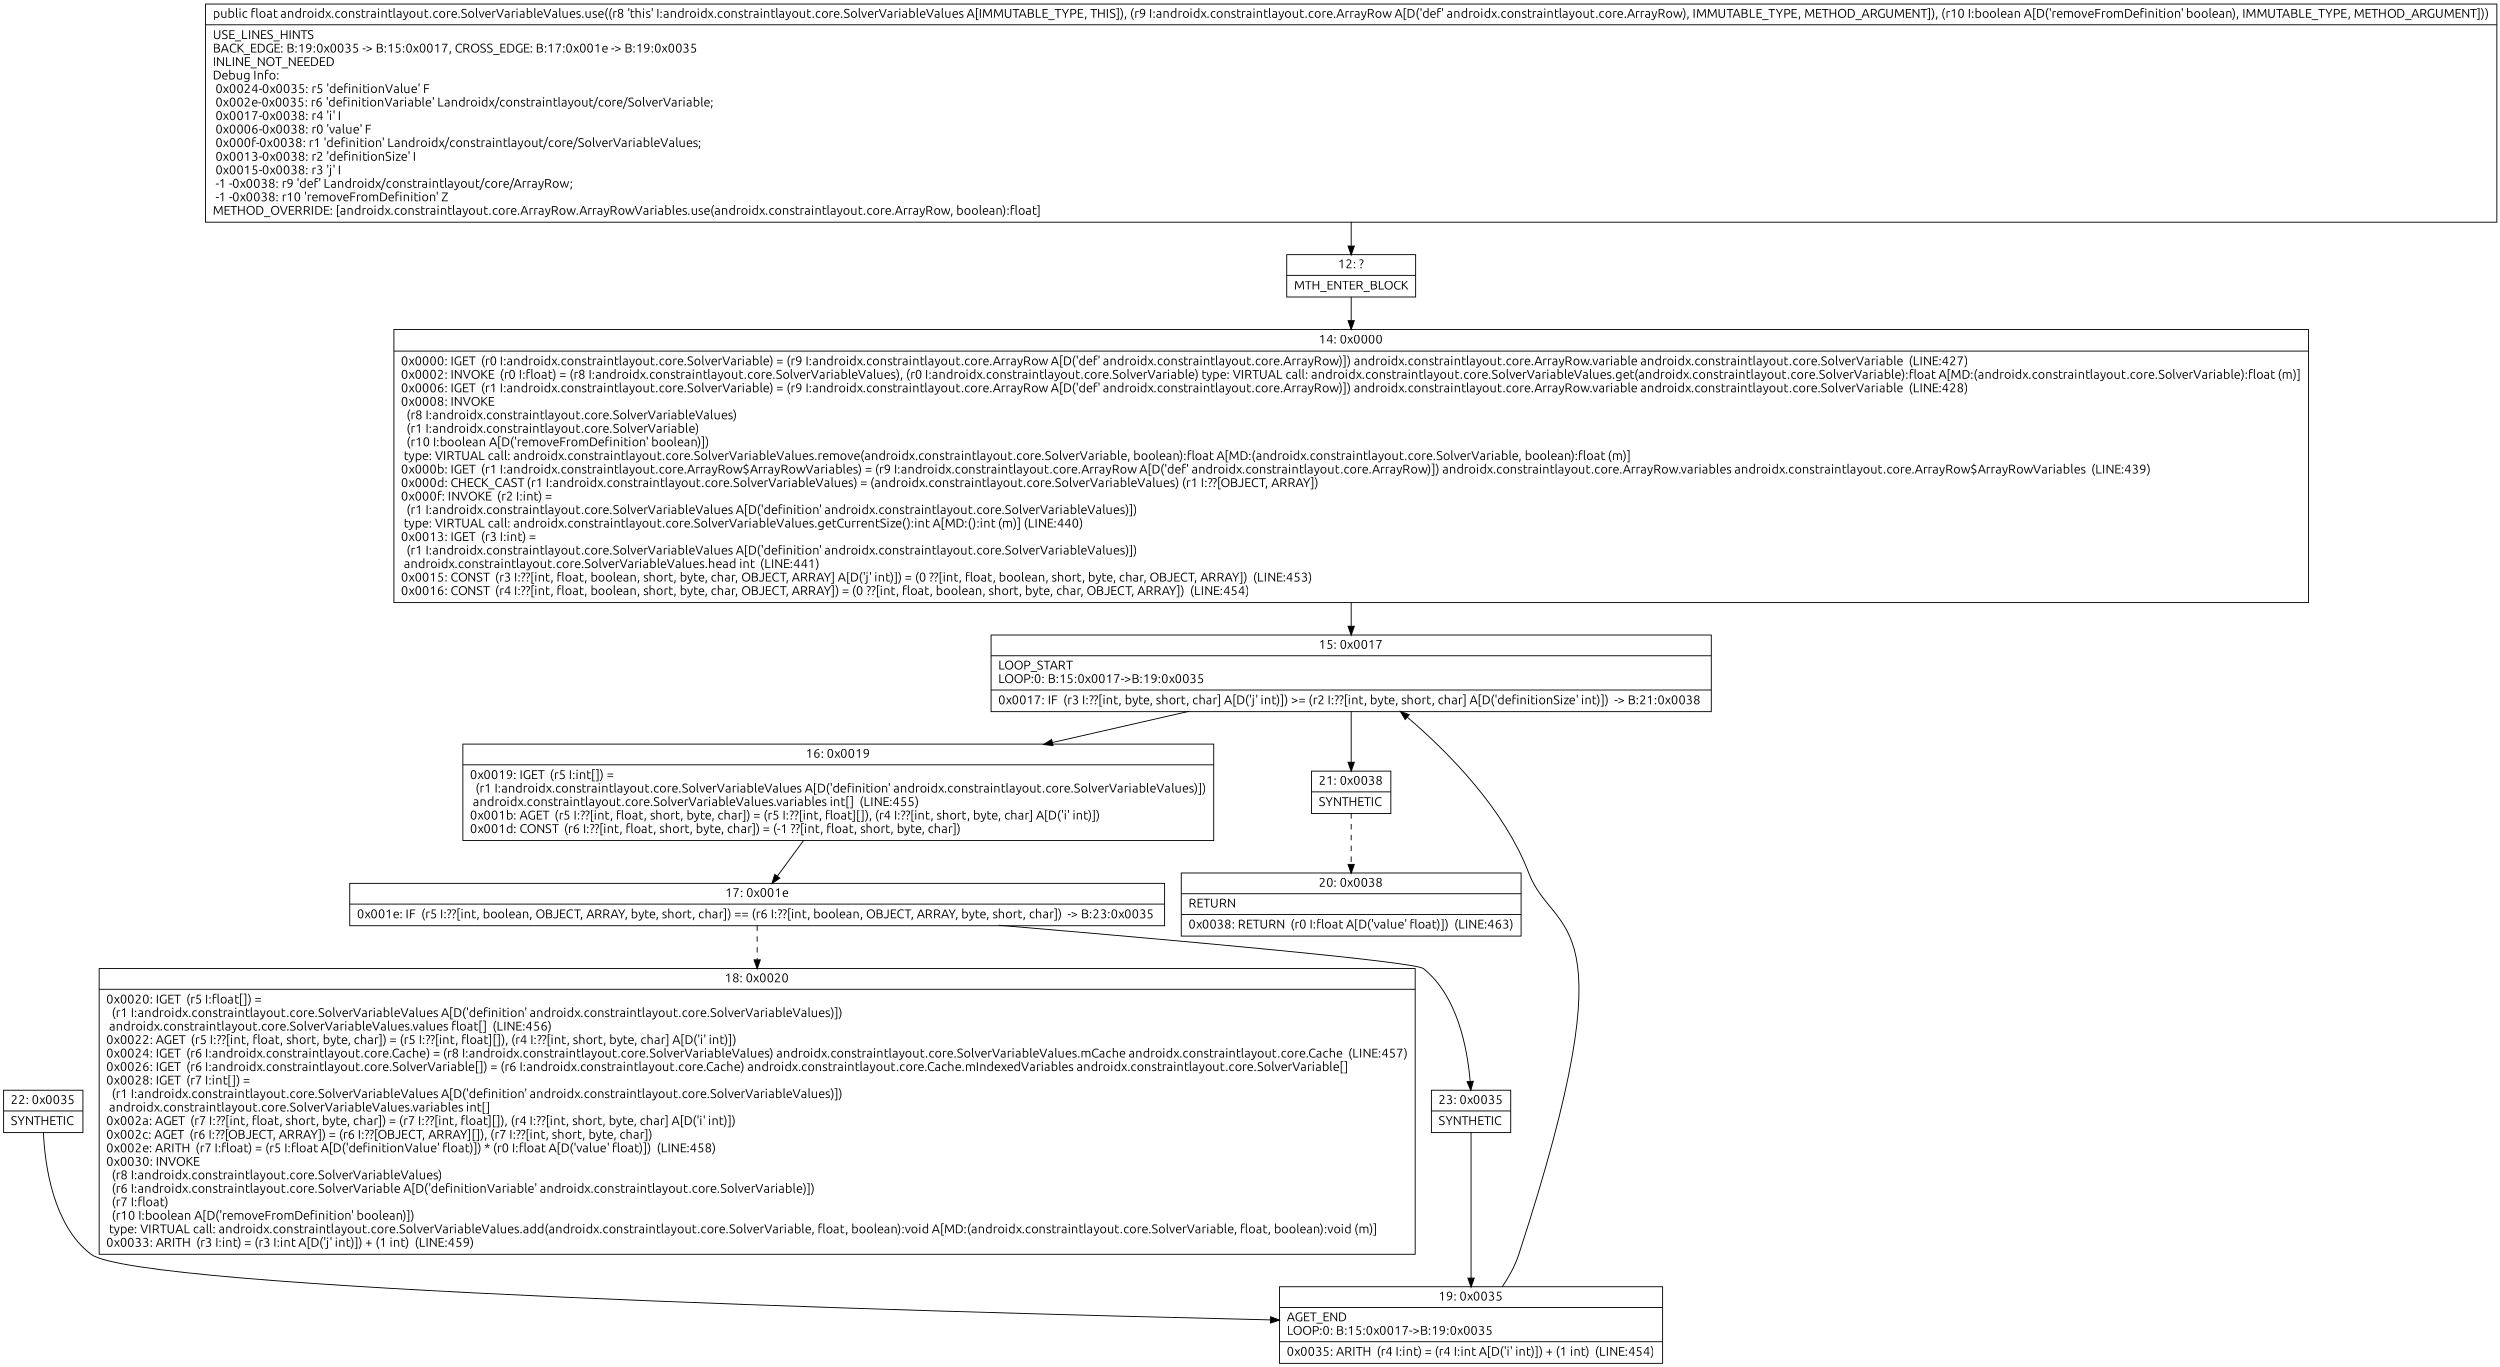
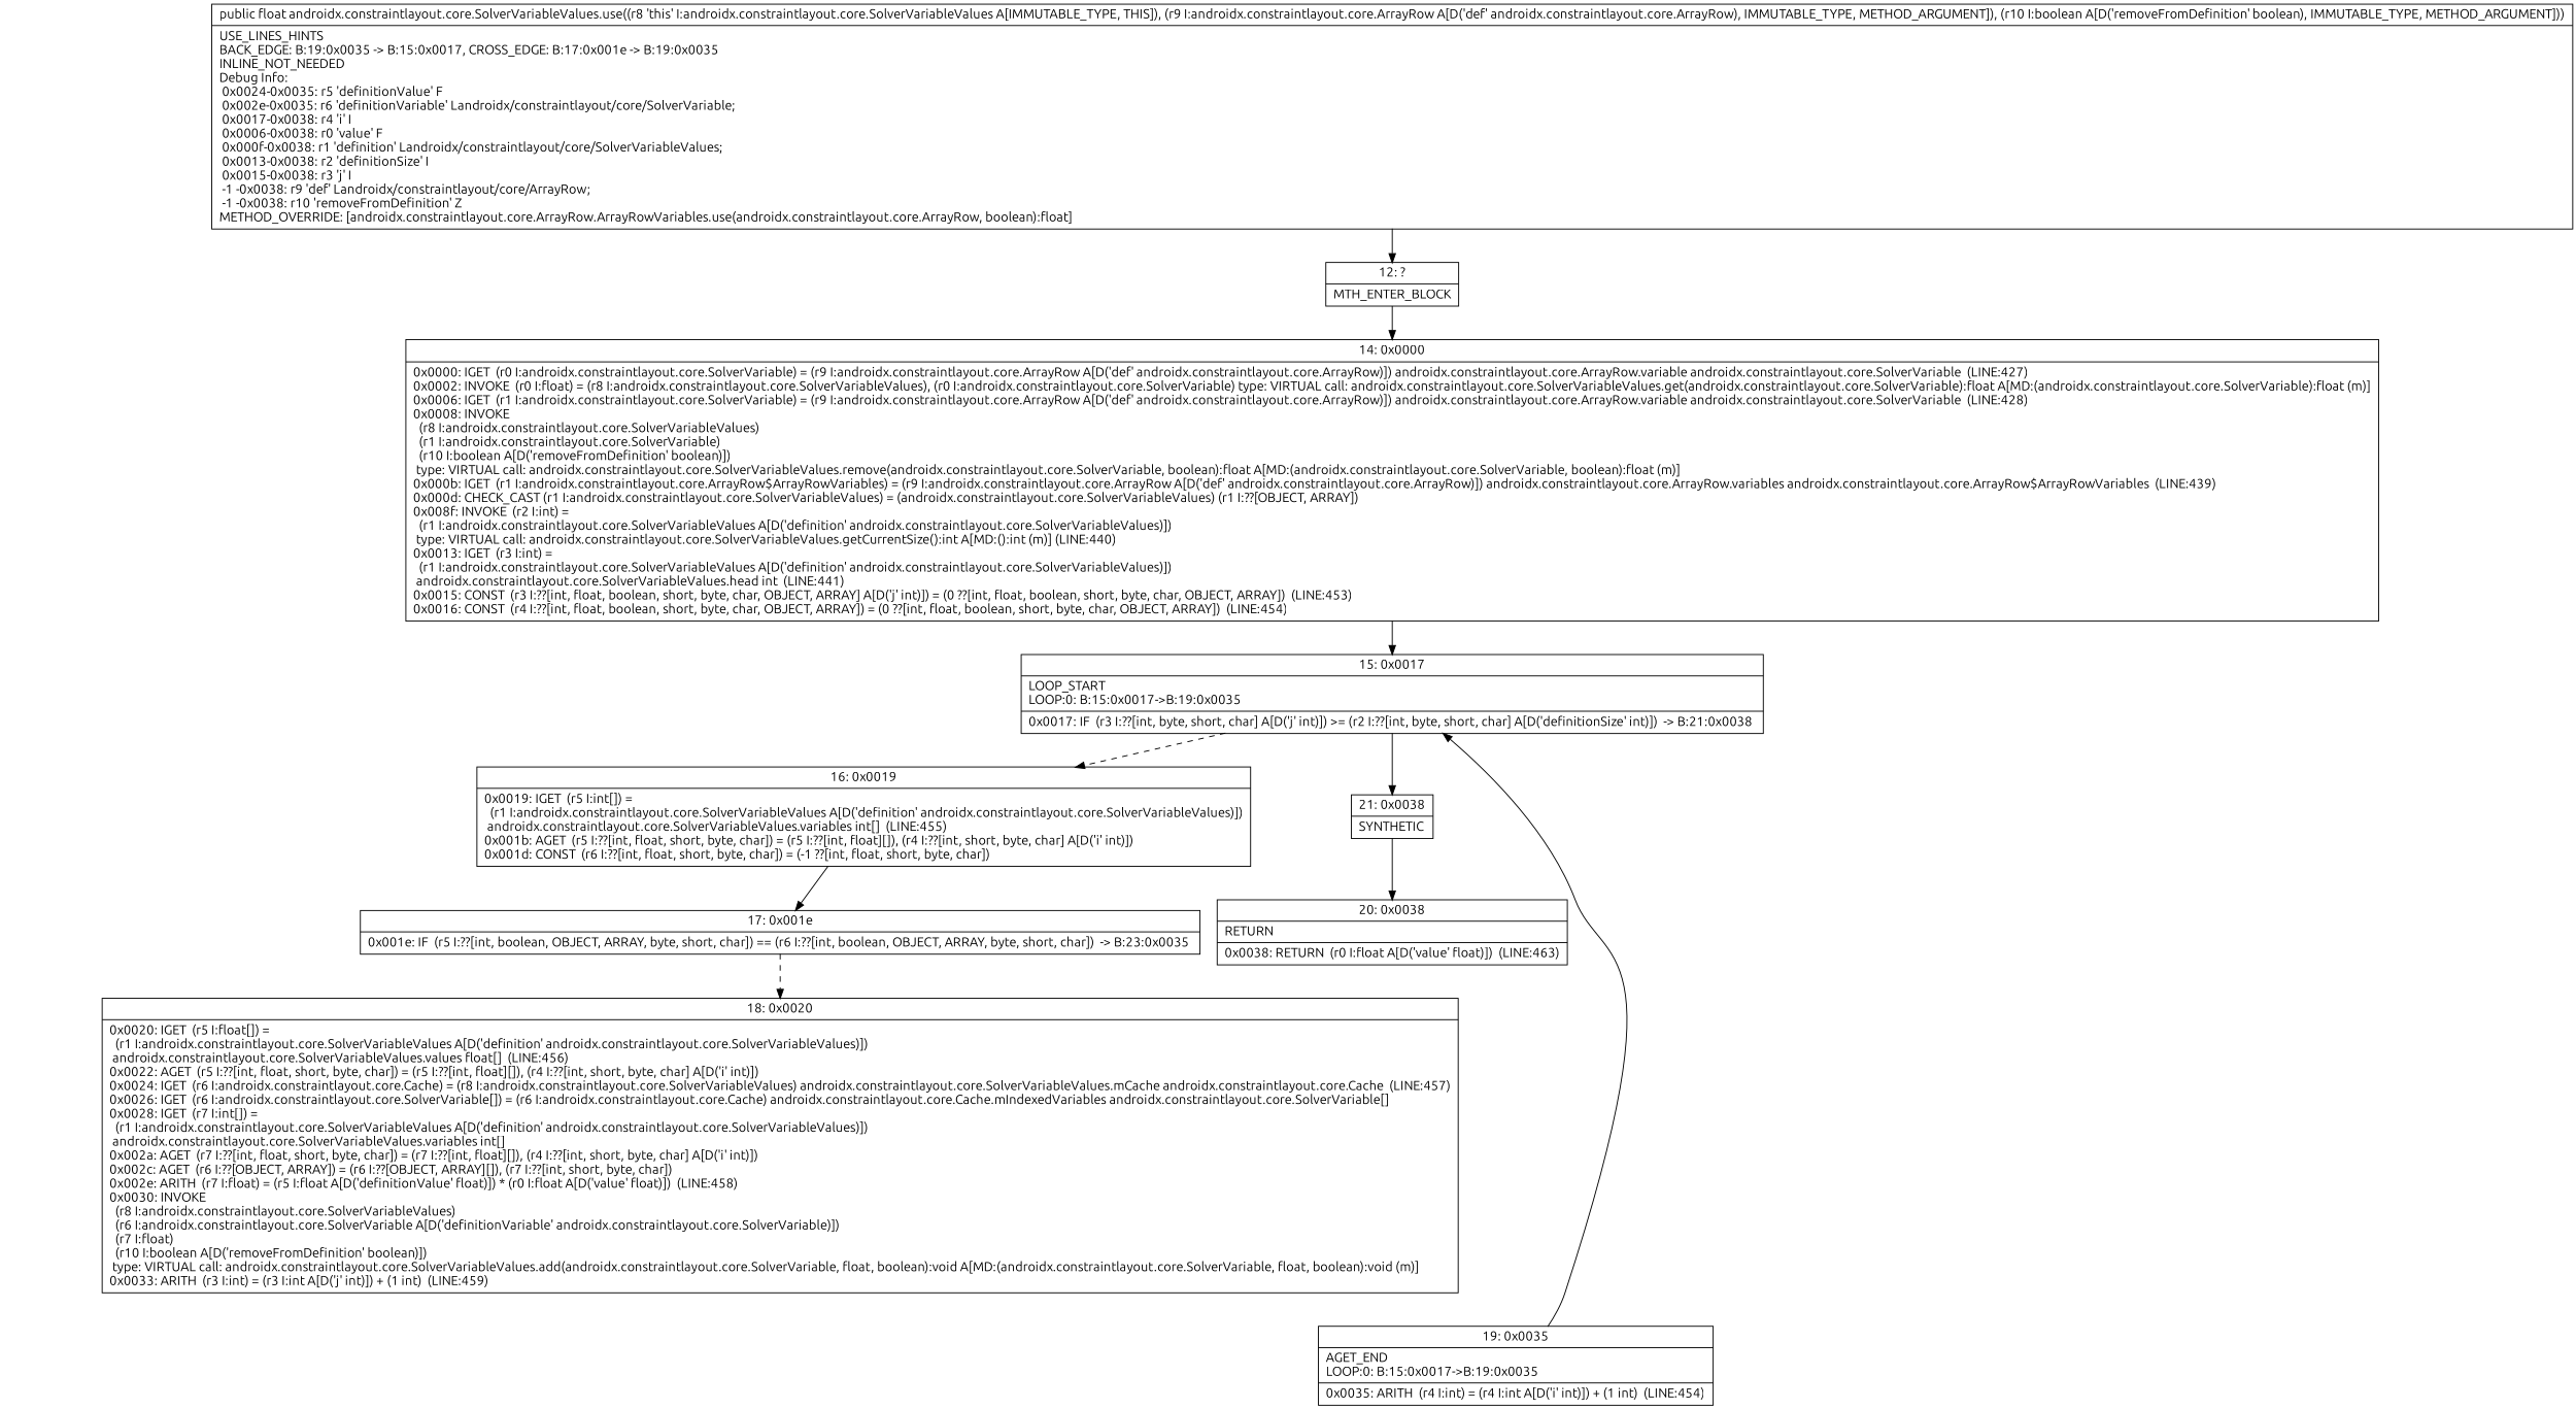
  digraph {
    fontname=Ubuntu
    node [fontname=Ubuntu shape=record]
    edge [fontname=Ubuntu]
    n1 [label="{12\:\ ?|MTH_ENTER_BLOCK\l}"]
-   n2 [label="{14\:\ 0x0000|0x0000: IGET  (r0 I:androidx.constraintlayout.core.SolverVariable) = (r9 I:androidx.constraintlayout.core.ArrayRow A[D('def' androidx.constraintlayout.core.ArrayRow)]) androidx.constraintlayout.core.ArrayRow.variable androidx.constraintlayout.core.SolverVariable  (LINE:427)\l0x0002: INVOKE  (r0 I:float) = (r8 I:androidx.constraintlayout.core.SolverVariableValues), (r0 I:androidx.constraintlayout.core.SolverVariable) type: VIRTUAL call: androidx.constraintlayout.core.SolverVariableValues.get(androidx.constraintlayout.core.SolverVariable):float A[MD:(androidx.constraintlayout.core.SolverVariable):float (m)]\l0x0006: IGET  (r1 I:androidx.constraintlayout.core.SolverVariable) = (r9 I:androidx.constraintlayout.core.ArrayRow A[D('def' androidx.constraintlayout.core.ArrayRow)]) androidx.constraintlayout.core.ArrayRow.variable androidx.constraintlayout.core.SolverVariable  (LINE:428)\l0x0008: INVOKE  \l  (r8 I:androidx.constraintlayout.core.SolverVariableValues)\l  (r1 I:androidx.constraintlayout.core.SolverVariable)\l  (r10 I:boolean A[D('removeFromDefinition' boolean)])\l type: VIRTUAL call: androidx.constraintlayout.core.SolverVariableValues.remove(androidx.constraintlayout.core.SolverVariable, boolean):float A[MD:(androidx.constraintlayout.core.SolverVariable, boolean):float (m)]\l0x000b: IGET  (r1 I:androidx.constraintlayout.core.ArrayRow$ArrayRowVariables) = (r9 I:androidx.constraintlayout.core.ArrayRow A[D('def' androidx.constraintlayout.core.ArrayRow)]) androidx.constraintlayout.core.ArrayRow.variables androidx.constraintlayout.core.ArrayRow$ArrayRowVariables  (LINE:439)\l0x000d: CHECK_CAST (r1 I:androidx.constraintlayout.core.SolverVariableValues) = (androidx.constraintlayout.core.SolverVariableValues) (r1 I:??[OBJECT, ARRAY]) \l0x000f: INVOKE  (r2 I:int) = \l  (r1 I:androidx.constraintlayout.core.SolverVariableValues A[D('definition' androidx.constraintlayout.core.SolverVariableValues)])\l type: VIRTUAL call: androidx.constraintlayout.core.SolverVariableValues.getCurrentSize():int A[MD:():int (m)] (LINE:440)\l0x0013: IGET  (r3 I:int) = \l  (r1 I:androidx.constraintlayout.core.SolverVariableValues A[D('definition' androidx.constraintlayout.core.SolverVariableValues)])\l androidx.constraintlayout.core.SolverVariableValues.head int  (LINE:441)\l0x0015: CONST  (r3 I:??[int, float, boolean, short, byte, char, OBJECT, ARRAY] A[D('j' int)]) = (0 ??[int, float, boolean, short, byte, char, OBJECT, ARRAY])  (LINE:453)\l0x0016: CONST  (r4 I:??[int, float, boolean, short, byte, char, OBJECT, ARRAY]) = (0 ??[int, float, boolean, short, byte, char, OBJECT, ARRAY])  (LINE:454)\l}"]
+   n2 [label="{14\:\ 0x0000|0x0000: IGET  (r0 I:androidx.constraintlayout.core.SolverVariable) = (r9 I:androidx.constraintlayout.core.ArrayRow A[D('def' androidx.constraintlayout.core.ArrayRow)]) androidx.constraintlayout.core.ArrayRow.variable androidx.constraintlayout.core.SolverVariable  (LINE:427)\l0x0002: INVOKE  (r0 I:float) = (r8 I:androidx.constraintlayout.core.SolverVariableValues), (r0 I:androidx.constraintlayout.core.SolverVariable) type: VIRTUAL call: androidx.constraintlayout.core.SolverVariableValues.get(androidx.constraintlayout.core.SolverVariable):float A[MD:(androidx.constraintlayout.core.SolverVariable):float (m)]\l0x0006: IGET  (r1 I:androidx.constraintlayout.core.SolverVariable) = (r9 I:androidx.constraintlayout.core.ArrayRow A[D('def' androidx.constraintlayout.core.ArrayRow)]) androidx.constraintlayout.core.ArrayRow.variable androidx.constraintlayout.core.SolverVariable  (LINE:428)\l0x0008: INVOKE  \l  (r8 I:androidx.constraintlayout.core.SolverVariableValues)\l  (r1 I:androidx.constraintlayout.core.SolverVariable)\l  (r10 I:boolean A[D('removeFromDefinition' boolean)])\l type: VIRTUAL call: androidx.constraintlayout.core.SolverVariableValues.remove(androidx.constraintlayout.core.SolverVariable, boolean):float A[MD:(androidx.constraintlayout.core.SolverVariable, boolean):float (m)]\l0x000b: IGET  (r1 I:androidx.constraintlayout.core.ArrayRow$ArrayRowVariables) = (r9 I:androidx.constraintlayout.core.ArrayRow A[D('def' androidx.constraintlayout.core.ArrayRow)]) androidx.constraintlayout.core.ArrayRow.variables androidx.constraintlayout.core.ArrayRow$ArrayRowVariables  (LINE:439)\l0x000d: CHECK_CAST (r1 I:androidx.constraintlayout.core.SolverVariableValues) = (androidx.constraintlayout.core.SolverVariableValues) (r1 I:??[OBJECT, ARRAY]) \l0x008f: INVOKE  (r2 I:int) = \l  (r1 I:androidx.constraintlayout.core.SolverVariableValues A[D('definition' androidx.constraintlayout.core.SolverVariableValues)])\l type: VIRTUAL call: androidx.constraintlayout.core.SolverVariableValues.getCurrentSize():int A[MD:():int (m)] (LINE:440)\l0x0013: IGET  (r3 I:int) = \l  (r1 I:androidx.constraintlayout.core.SolverVariableValues A[D('definition' androidx.constraintlayout.core.SolverVariableValues)])\l androidx.constraintlayout.core.SolverVariableValues.head int  (LINE:441)\l0x0015: CONST  (r3 I:??[int, float, boolean, short, byte, char, OBJECT, ARRAY] A[D('j' int)]) = (0 ??[int, float, boolean, short, byte, char, OBJECT, ARRAY])  (LINE:453)\l0x0016: CONST  (r4 I:??[int, float, boolean, short, byte, char, OBJECT, ARRAY]) = (0 ??[int, float, boolean, short, byte, char, OBJECT, ARRAY])  (LINE:454)\l}"]
    n3 [label="{15\:\ 0x0017|LOOP_START\lLOOP:0: B:15:0x0017\-\>B:19:0x0035\l|0x0017: IF  (r3 I:??[int, byte, short, char] A[D('j' int)]) \>= (r2 I:??[int, byte, short, char] A[D('definitionSize' int)])  \-\> B:21:0x0038 \l}"]
    n4 [label="{16\:\ 0x0019|0x0019: IGET  (r5 I:int[]) = \l  (r1 I:androidx.constraintlayout.core.SolverVariableValues A[D('definition' androidx.constraintlayout.core.SolverVariableValues)])\l androidx.constraintlayout.core.SolverVariableValues.variables int[]  (LINE:455)\l0x001b: AGET  (r5 I:??[int, float, short, byte, char]) = (r5 I:??[int, float][]), (r4 I:??[int, short, byte, char] A[D('i' int)]) \l0x001d: CONST  (r6 I:??[int, float, short, byte, char]) = (\-1 ??[int, float, short, byte, char]) \l}"]
    n5 [label="{21\:\ 0x0038|SYNTHETIC\l}"]
    n6 [label="{17\:\ 0x001e|0x001e: IF  (r5 I:??[int, boolean, OBJECT, ARRAY, byte, short, char]) == (r6 I:??[int, boolean, OBJECT, ARRAY, byte, short, char])  \-\> B:23:0x0035 \l}"]
    n7 [label="{20\:\ 0x0038|RETURN\l|0x0038: RETURN  (r0 I:float A[D('value' float)])  (LINE:463)\l}"]
    n8 [label="{18\:\ 0x0020|0x0020: IGET  (r5 I:float[]) = \l  (r1 I:androidx.constraintlayout.core.SolverVariableValues A[D('definition' androidx.constraintlayout.core.SolverVariableValues)])\l androidx.constraintlayout.core.SolverVariableValues.values float[]  (LINE:456)\l0x0022: AGET  (r5 I:??[int, float, short, byte, char]) = (r5 I:??[int, float][]), (r4 I:??[int, short, byte, char] A[D('i' int)]) \l0x0024: IGET  (r6 I:androidx.constraintlayout.core.Cache) = (r8 I:androidx.constraintlayout.core.SolverVariableValues) androidx.constraintlayout.core.SolverVariableValues.mCache androidx.constraintlayout.core.Cache  (LINE:457)\l0x0026: IGET  (r6 I:androidx.constraintlayout.core.SolverVariable[]) = (r6 I:androidx.constraintlayout.core.Cache) androidx.constraintlayout.core.Cache.mIndexedVariables androidx.constraintlayout.core.SolverVariable[] \l0x0028: IGET  (r7 I:int[]) = \l  (r1 I:androidx.constraintlayout.core.SolverVariableValues A[D('definition' androidx.constraintlayout.core.SolverVariableValues)])\l androidx.constraintlayout.core.SolverVariableValues.variables int[] \l0x002a: AGET  (r7 I:??[int, float, short, byte, char]) = (r7 I:??[int, float][]), (r4 I:??[int, short, byte, char] A[D('i' int)]) \l0x002c: AGET  (r6 I:??[OBJECT, ARRAY]) = (r6 I:??[OBJECT, ARRAY][]), (r7 I:??[int, short, byte, char]) \l0x002e: ARITH  (r7 I:float) = (r5 I:float A[D('definitionValue' float)]) * (r0 I:float A[D('value' float)])  (LINE:458)\l0x0030: INVOKE  \l  (r8 I:androidx.constraintlayout.core.SolverVariableValues)\l  (r6 I:androidx.constraintlayout.core.SolverVariable A[D('definitionVariable' androidx.constraintlayout.core.SolverVariable)])\l  (r7 I:float)\l  (r10 I:boolean A[D('removeFromDefinition' boolean)])\l type: VIRTUAL call: androidx.constraintlayout.core.SolverVariableValues.add(androidx.constraintlayout.core.SolverVariable, float, boolean):void A[MD:(androidx.constraintlayout.core.SolverVariable, float, boolean):void (m)]\l0x0033: ARITH  (r3 I:int) = (r3 I:int A[D('j' int)]) + (1 int)  (LINE:459)\l}"]
-   n9 [label="{23\:\ 0x0035|SYNTHETIC\l}"]
    n10 [label="{19\:\ 0x0035|AGET_END\lLOOP:0: B:15:0x0017\-\>B:19:0x0035\l|0x0035: ARITH  (r4 I:int) = (r4 I:int A[D('i' int)]) + (1 int)  (LINE:454)\l}"]
-   n11 [label="{22\:\ 0x0035|SYNTHETIC\l}"]
    n12 [label="{public float androidx.constraintlayout.core.SolverVariableValues.use((r8 'this' I:androidx.constraintlayout.core.SolverVariableValues A[IMMUTABLE_TYPE, THIS]), (r9 I:androidx.constraintlayout.core.ArrayRow A[D('def' androidx.constraintlayout.core.ArrayRow), IMMUTABLE_TYPE, METHOD_ARGUMENT]), (r10 I:boolean A[D('removeFromDefinition' boolean), IMMUTABLE_TYPE, METHOD_ARGUMENT]))  | USE_LINES_HINTS\lBACK_EDGE: B:19:0x0035 \-\> B:15:0x0017, CROSS_EDGE: B:17:0x001e \-\> B:19:0x0035\lINLINE_NOT_NEEDED\lDebug Info:\l  0x0024\-0x0035: r5 'definitionValue' F\l  0x002e\-0x0035: r6 'definitionVariable' Landroidx\/constraintlayout\/core\/SolverVariable;\l  0x0017\-0x0038: r4 'i' I\l  0x0006\-0x0038: r0 'value' F\l  0x000f\-0x0038: r1 'definition' Landroidx\/constraintlayout\/core\/SolverVariableValues;\l  0x0013\-0x0038: r2 'definitionSize' I\l  0x0015\-0x0038: r3 'j' I\l  \-1 \-0x0038: r9 'def' Landroidx\/constraintlayout\/core\/ArrayRow;\l  \-1 \-0x0038: r10 'removeFromDefinition' Z\lMETHOD_OVERRIDE: [androidx.constraintlayout.core.ArrayRow.ArrayRowVariables.use(androidx.constraintlayout.core.ArrayRow, boolean):float]\l}"]
    n1 -> n2
    n2 -> n3
-   n3 -> n4 [style=solid]
+   n3 -> n4 [style=dashed]
    n3 -> n5
    n4 -> n6
-   n5 -> n7 [style=dashed]
+   n5 -> n7
    n6 -> n8 [style=dashed]
-   n6 -> n9
-   n9 -> n10
    n10 -> n3
-   n11 -> n10
    n12 -> n1
  }
